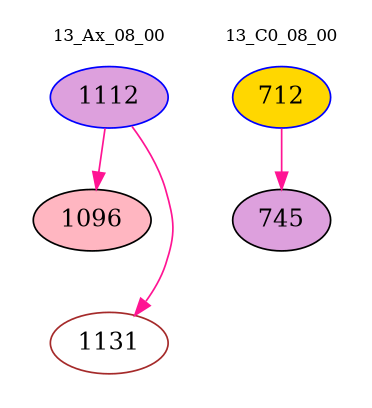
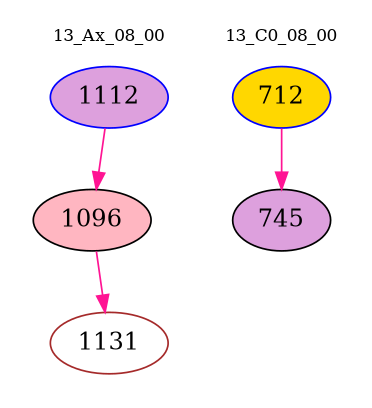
  digraph {
    node [color=blue fillcolor=plum style=filled]
    edge [color=deeppink]
    n1 [label=1112]
    n2 [color=black fillcolor=lightpink label=1096]
    n3 [color=brown fillcolor=white label=1131]
    n4 [fillcolor=gold label=712]
    n5 [color=black label=745]
    subgraph cluster_1 {
      color=white
      fontsize=10
      label="13_Ax_08_00"
      n1
      n2
      n3
    }
    subgraph cluster_2 {
      color=white
      fontsize=10
      label="13_C0_08_00"
      n4
      n5
    }
    n1 -> n2
-   n1 -> n3
+   n2 -> n3
    n4 -> n5
  }
